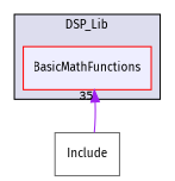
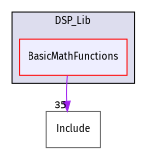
  digraph {
    compound=true
    fontname="Fira Sans"
    node [fontname="Fira Sans" fontsize=10 shape=box]
    n1 [fillcolor="#eeeeff" label=BasicMathFunctions pencolor=black style=filled color=red]
    n2 [label=Include color=gray40]
    subgraph cluster_1 {
      bgcolor="#ddddee"
      fontsize=10
      label=DSP_Lib
      pencolor=black
      n1
    }
-   n2 -> n1 [headlabel=35 labeldistance=1.5 labelfontname=Helvetica labelfontsize=10 color=purple fontname="Fira Sans"]
+   n1 -> n2 [headlabel=35 labeldistance=1.5 labelfontname=Helvetica labelfontsize=10 color=purple fontname="Fira Sans"]
  }
